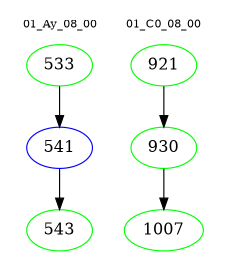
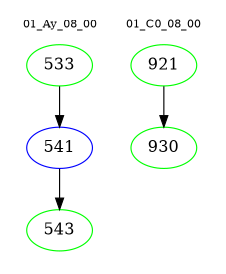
  digraph {
    node [color=green]
    edge [color=black]
    n1 [label=533]
    n2 [color=blue label=541]
    n3 [label=543]
    n4 [label=921]
    n5 [label=930]
-   n6 [label=1007]
    subgraph cluster_1 {
      color=white
      fontsize=10
      label="01_Ay_08_00"
      n1
      n2
      n3
    }
    subgraph cluster_2 {
      color=white
      fontsize=10
      label="01_C0_08_00"
      n4
      n5
-     n6
    }
    n1 -> n2
    n2 -> n3
    n4 -> n5
-   n5 -> n6
  }
